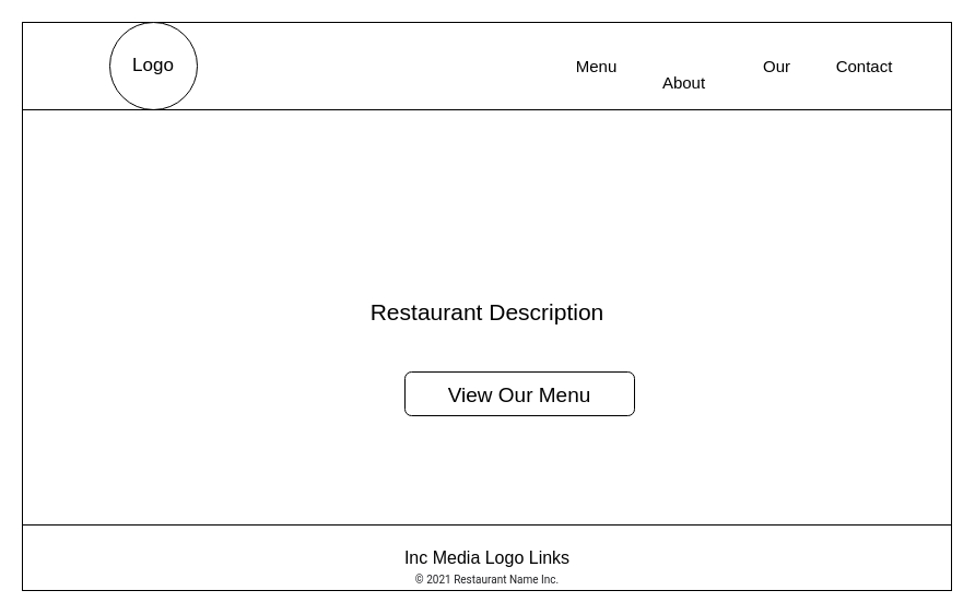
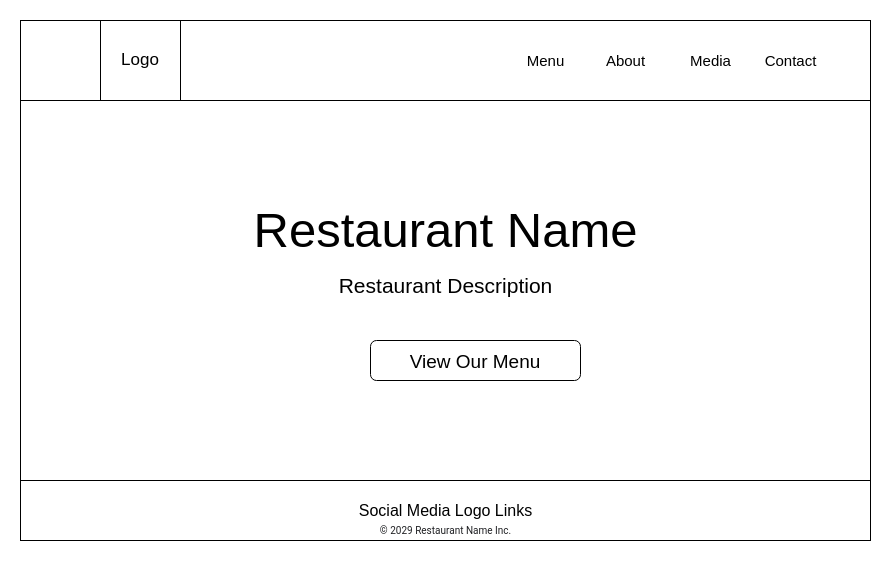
  <mxCell id="0" />
  <mxCell id="1" parent="0" />
  <mxCell id="2" value="" style="rounded=0;whiteSpace=wrap;html=1;" parent="1" vertex="1"><mxGeometry width="850" height="80" as="geometry" x="20" y="20" /></mxCell>
- <mxCell id="3" value="&lt;font style=&quot;font-size: 17px&quot;&gt;Logo&lt;/font&gt;" style="ellipse;whiteSpace=wrap;html=1;" parent="1" vertex="1"><mxGeometry x="100" width="80" height="80" as="geometry" y="20" /></mxCell>
+ <mxCell id="3" value="&lt;font style=&quot;font-size: 17px&quot;&gt;Logo&lt;/font&gt;" style="whiteSpace=wrap;html=1;rounded=0;" parent="1" vertex="1"><mxGeometry x="100" width="80" height="80" as="geometry" y="20" /></mxCell>
  <mxCell id="4" value="Menu" style="text;html=1;resizable=0;autosize=1;align=center;verticalAlign=middle;points=[];fillColor=none;strokeColor=none;rounded=0;fontSize=15;" parent="1" vertex="1"><mxGeometry x="520" y="50" width="50" height="20" as="geometry" /></mxCell>
- <mxCell id="5" value="About" style="text;html=1;resizable=0;autosize=1;align=center;verticalAlign=middle;points=[];fillColor=none;strokeColor=none;rounded=0;fontSize=15;" parent="1" vertex="1"><mxGeometry x="600" y="65" width="50" height="20" as="geometry" /></mxCell>
- <mxCell id="6" value="Our" style="text;html=1;resizable=0;autosize=1;align=center;verticalAlign=middle;points=[];fillColor=none;strokeColor=none;rounded=0;fontSize=15;" parent="1" vertex="1"><mxGeometry x="680" y="50" width="60" height="20" as="geometry" /></mxCell>
+ <mxCell id="5" value="About" style="text;html=1;resizable=0;autosize=1;align=center;verticalAlign=middle;points=[];fillColor=none;strokeColor=none;rounded=0;fontSize=15;" parent="1" vertex="1"><mxGeometry x="600" y="50" width="50" height="20" as="geometry" /></mxCell>
+ <mxCell id="6" value="Media" style="text;html=1;resizable=0;autosize=1;align=center;verticalAlign=middle;points=[];fillColor=none;strokeColor=none;rounded=0;fontSize=15;" parent="1" vertex="1"><mxGeometry x="680" y="50" width="60" height="20" as="geometry" /></mxCell>
  <mxCell id="7" value="Contact" style="text;html=1;resizable=0;autosize=1;align=center;verticalAlign=middle;points=[];fillColor=none;strokeColor=none;rounded=0;fontSize=15;" parent="1" vertex="1"><mxGeometry x="755" y="50" width="70" height="20" as="geometry" /></mxCell>
  <mxCell id="8" value="" style="rounded=0;whiteSpace=wrap;html=1;fontSize=15;" parent="1" vertex="1"><mxGeometry y="100" width="850" height="440" as="geometry" x="20" /></mxCell>
+ <mxCell id="9" value="Restaurant Name" style="text;html=1;resizable=0;autosize=1;align=center;verticalAlign=middle;points=[];fillColor=none;strokeColor=none;rounded=0;fontSize=49;" parent="1" vertex="1"><mxGeometry x="245" y="200" width="400" height="60" as="geometry" /></mxCell>
  <mxCell id="10" value="&lt;font style=&quot;font-size: 21px&quot;&gt;Restaurant Description&lt;/font&gt;" style="text;html=1;resizable=0;autosize=1;align=center;verticalAlign=middle;points=[];fillColor=none;strokeColor=none;rounded=0;fontSize=17;" parent="1" vertex="1"><mxGeometry x="330" y="270" width="230" height="30" as="geometry" /></mxCell>
  <mxCell id="11" value="&lt;font style=&quot;font-size: 19px&quot;&gt;View Our Menu&lt;/font&gt;" style="rounded=1;whiteSpace=wrap;html=1;fontSize=21;" parent="1" vertex="1"><mxGeometry x="370" y="340" width="210" height="40" as="geometry" /></mxCell>
  <mxCell id="12" value="" style="rounded=0;whiteSpace=wrap;html=1;fontSize=19;" vertex="1" parent="1"><mxGeometry y="480" width="850" height="60" as="geometry" x="20" /></mxCell>
- <mxCell id="13" value="&lt;span style=&quot;color: rgb(32 , 33 , 36) ; font-family: &amp;#34;roboto&amp;#34; , &amp;#34;arial&amp;#34; , sans-serif ; text-align: left ; background-color: rgb(255 , 255 , 255)&quot;&gt;&lt;font style=&quot;font-size: 10px&quot;&gt;© 2021 Restaurant Name Inc.&lt;/font&gt;&lt;/span&gt;" style="text;html=1;resizable=0;autosize=1;align=center;verticalAlign=middle;points=[];fillColor=none;strokeColor=none;rounded=0;fontSize=12;" vertex="1" parent="1"><mxGeometry x="370" y="520" width="150" height="20" as="geometry" /></mxCell>
- <mxCell id="14" value="Inc Media Logo Links" style="text;html=1;resizable=0;autosize=1;align=center;verticalAlign=middle;points=[];fillColor=none;strokeColor=none;rounded=0;fontSize=16;" vertex="1" parent="1"><mxGeometry x="350" y="500" width="190" height="20" as="geometry" /></mxCell>
+ <mxCell id="13" value="&lt;span style=&quot;color: rgb(32 , 33 , 36) ; font-family: &amp;#34;roboto&amp;#34; , &amp;#34;arial&amp;#34; , sans-serif ; text-align: left ; background-color: rgb(255 , 255 , 255)&quot;&gt;&lt;font style=&quot;font-size: 10px&quot;&gt;© 2029 Restaurant Name Inc.&lt;/font&gt;&lt;/span&gt;" style="text;html=1;resizable=0;autosize=1;align=center;verticalAlign=middle;points=[];fillColor=none;strokeColor=none;rounded=0;fontSize=12;" vertex="1" parent="1"><mxGeometry x="370" y="520" width="150" height="20" as="geometry" /></mxCell>
+ <mxCell id="14" value="Social Media Logo Links" style="text;html=1;resizable=0;autosize=1;align=center;verticalAlign=middle;points=[];fillColor=none;strokeColor=none;rounded=0;fontSize=16;" vertex="1" parent="1"><mxGeometry x="350" y="500" width="190" height="20" as="geometry" /></mxCell>
